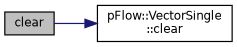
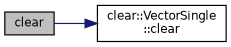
  digraph {
    rankdir=LR
    node [color=black fontname=Helvetica fontsize=10 shape=record style=filled]
    n1 [fillcolor=grey75 fontcolor=black height=0.2 label=clear width=0.4]
-   n2 [fillcolor=white height=0.2 label="pFlow::VectorSingle\l::clear" width=0.4]
+   n2 [fillcolor=white height=0.2 label="clear::VectorSingle\l::clear" width=0.4]
    n1 -> n2 [color=midnightblue fontname=Helvetica fontsize=10 labelfontname=Helvetica labelfontsize=10 style=solid]
  }
